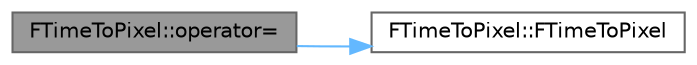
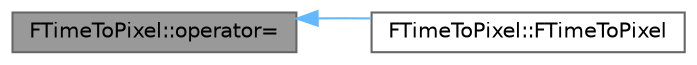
  digraph {
    rankdir=LR
    node [fontname=Helvetica fontsize=10 shape=box style=filled]
    n1 [color=gray40 fillcolor=grey60 fontcolor=black height=0.2 label="FTimeToPixel::operator=" width=0.4]
    n2 [color=grey40 fillcolor=white height=0.2 label="FTimeToPixel::FTimeToPixel" width=0.4]
-   n1 -> n2 [color=steelblue1 fontname=Helvetica fontsize=10 labelfontname=Helvetica labelfontsize=10 style=solid]
+   n2 -> n1 [color=steelblue1 fontname=Helvetica fontsize=10 labelfontname=Helvetica labelfontsize=10 style=solid]
  }
